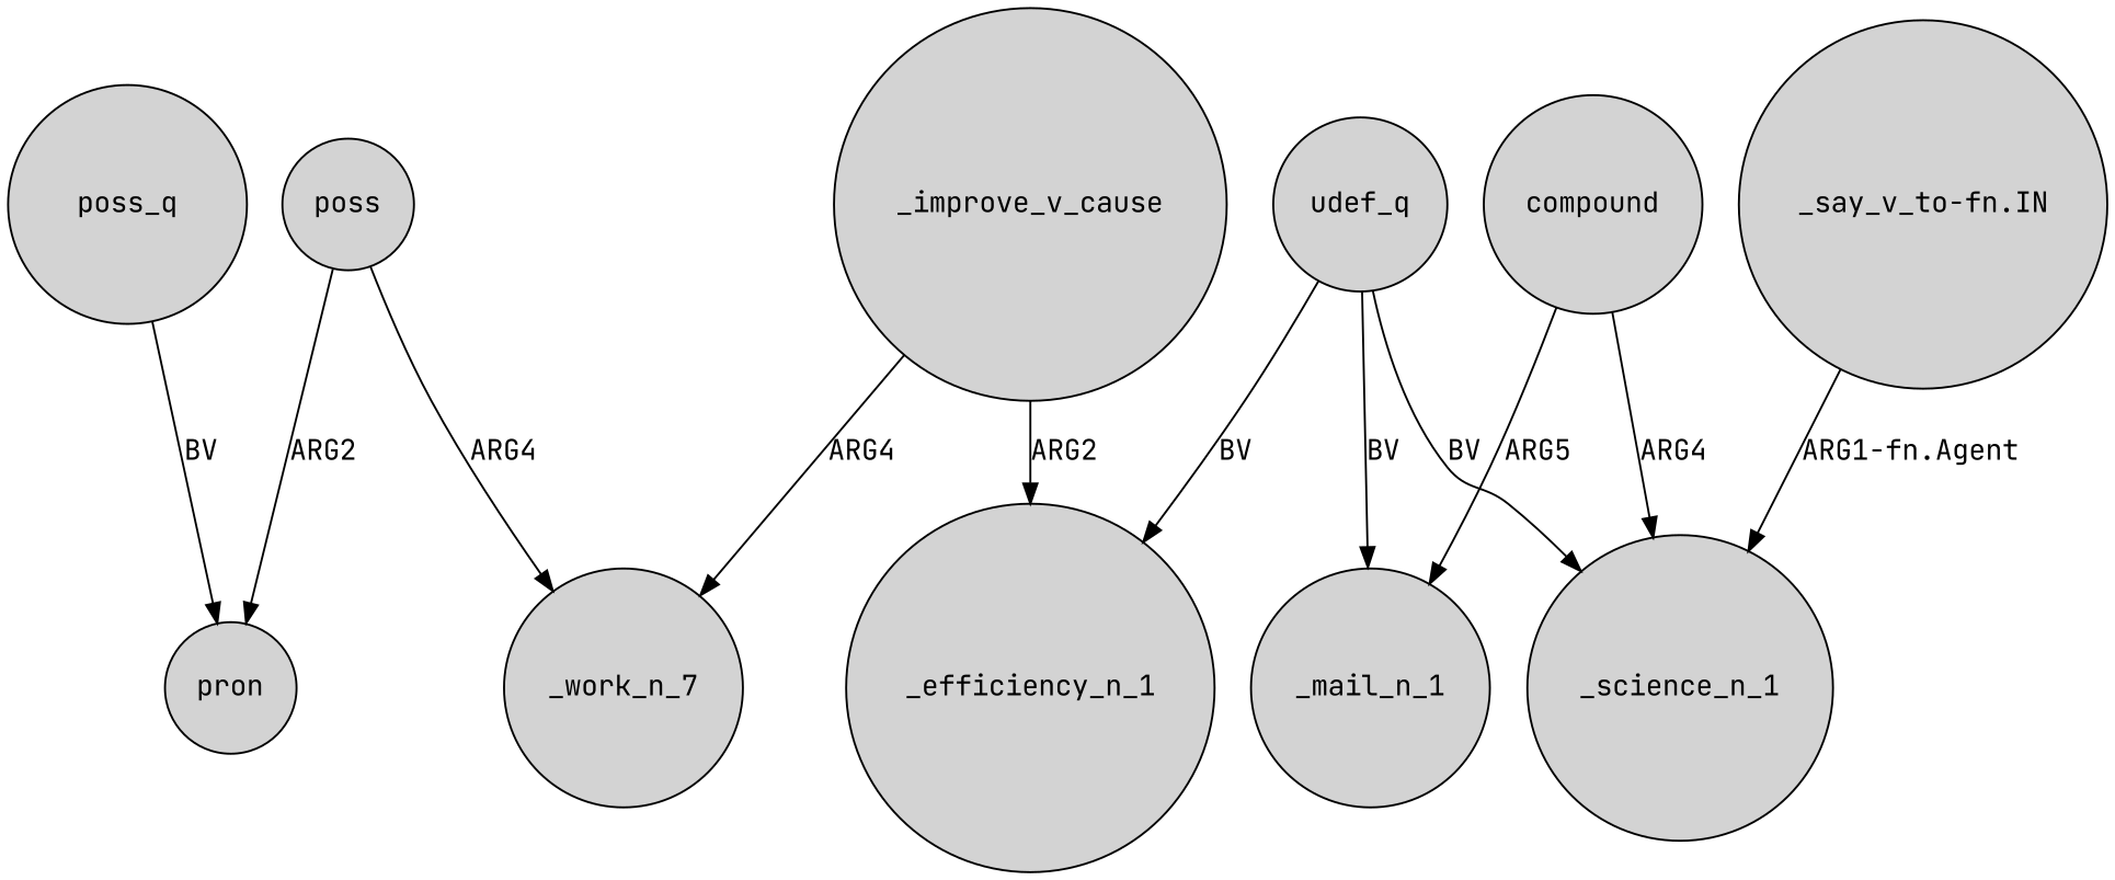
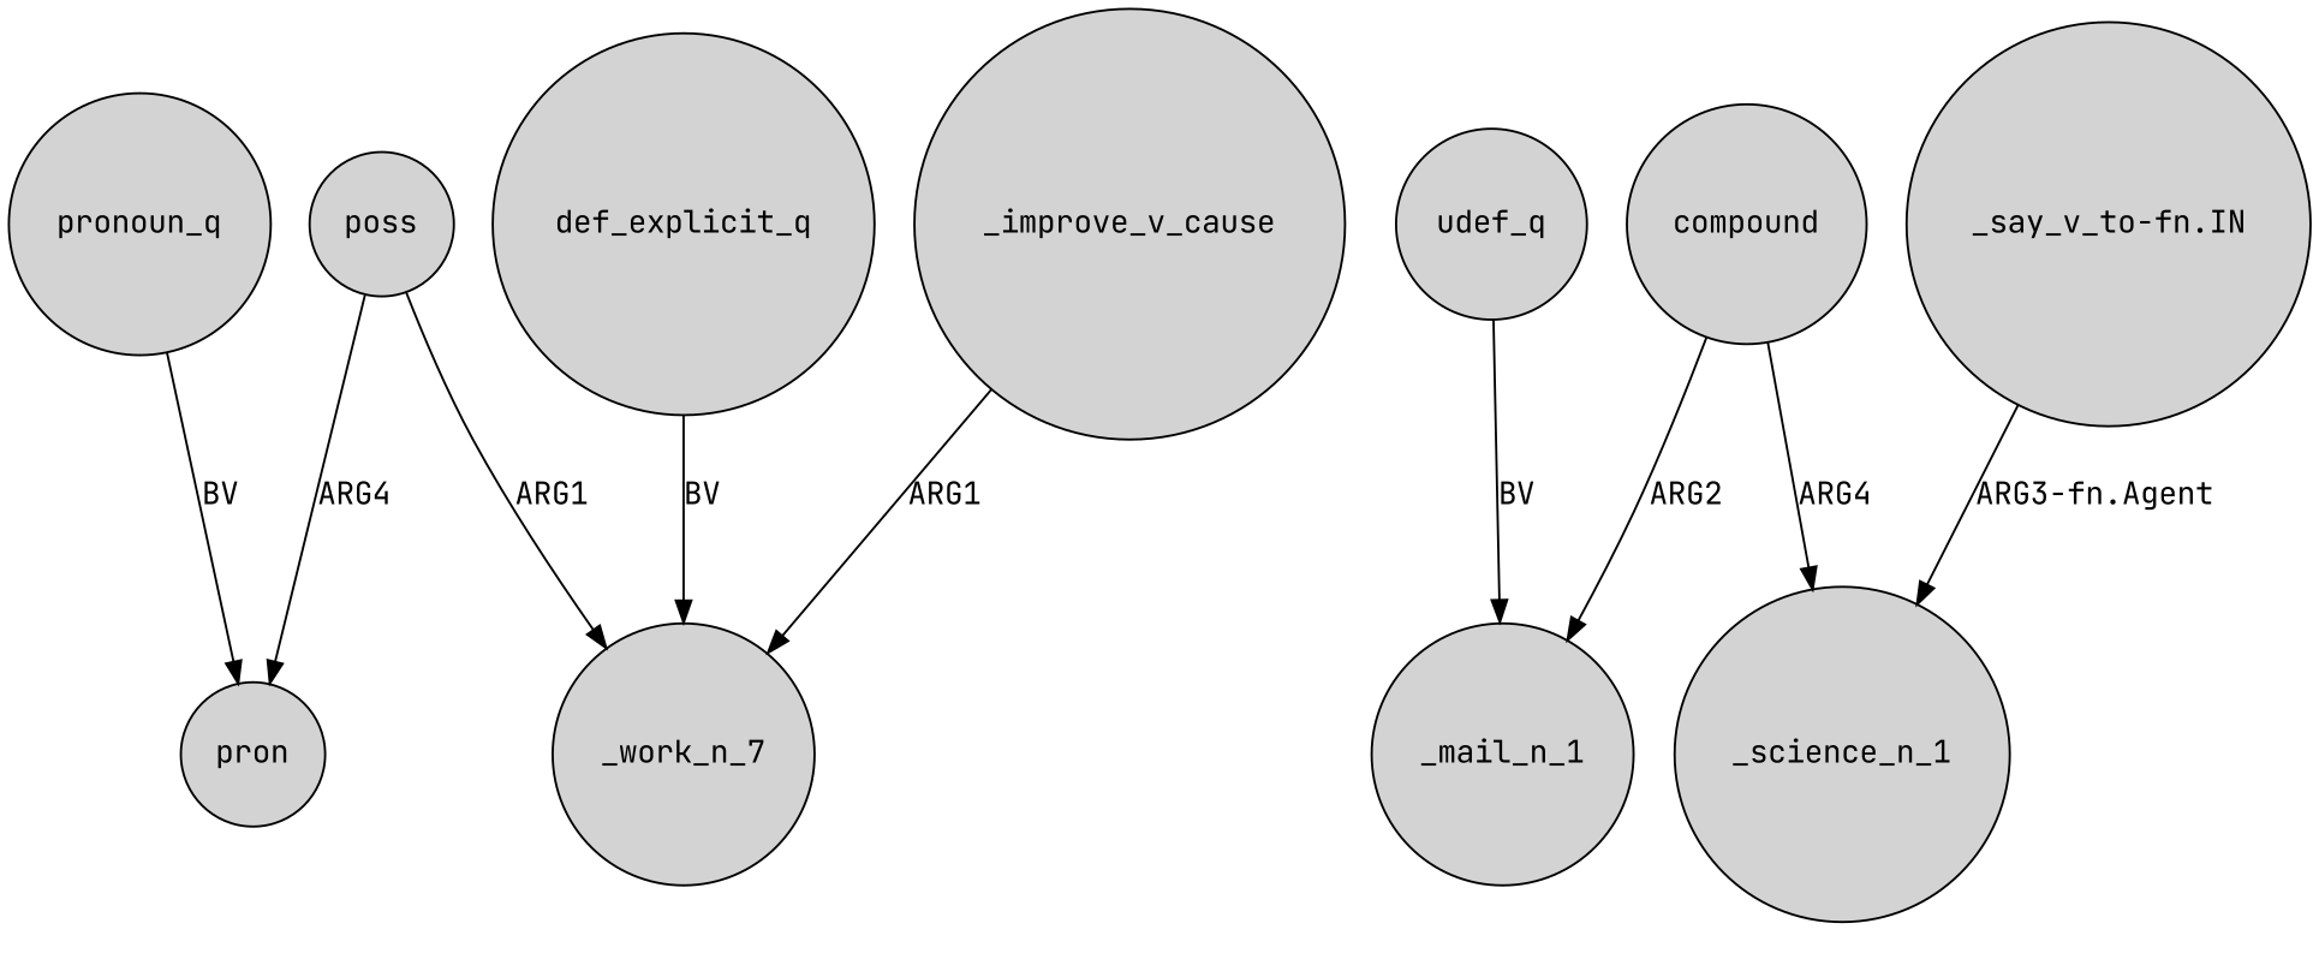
  digraph {
    fontname="JetBrains Mono"
    node [fontname="JetBrains Mono" shape=circle style=filled]
    edge [fontname="JetBrains Mono"]
    n1 [label=_work_n_7]
    poss
    pron
    compound
    _mail_n_1
    _science_n_1
+   def_explicit_q
    udef_q
-   _efficiency_n_1
    _improve_v_cause
    "_say_v_to-fn.IN"
-   pronoun_q [label=poss_q]
-   poss -> n1 [label=ARG4]
-   poss -> pron [label=ARG2]
-   compound -> _mail_n_1 [label=ARG5]
+   pronoun_q
+   poss -> n1 [label=ARG1]
+   poss -> pron [label=ARG4]
+   compound -> _mail_n_1 [label=ARG2]
    compound -> _science_n_1 [label=ARG4]
+   def_explicit_q -> n1 [label=BV]
    udef_q -> _mail_n_1 [label=BV]
-   udef_q -> _science_n_1 [label=BV]
-   udef_q -> _efficiency_n_1 [label=BV]
-   _improve_v_cause -> n1 [label=ARG4]
-   _improve_v_cause -> _efficiency_n_1 [label=ARG2]
-   "_say_v_to-fn.IN" -> _science_n_1 [label="ARG1-fn.Agent"]
+   _improve_v_cause -> n1 [label=ARG1]
+   "_say_v_to-fn.IN" -> _science_n_1 [label="ARG3-fn.Agent"]
    pronoun_q -> pron [label=BV]
  }
